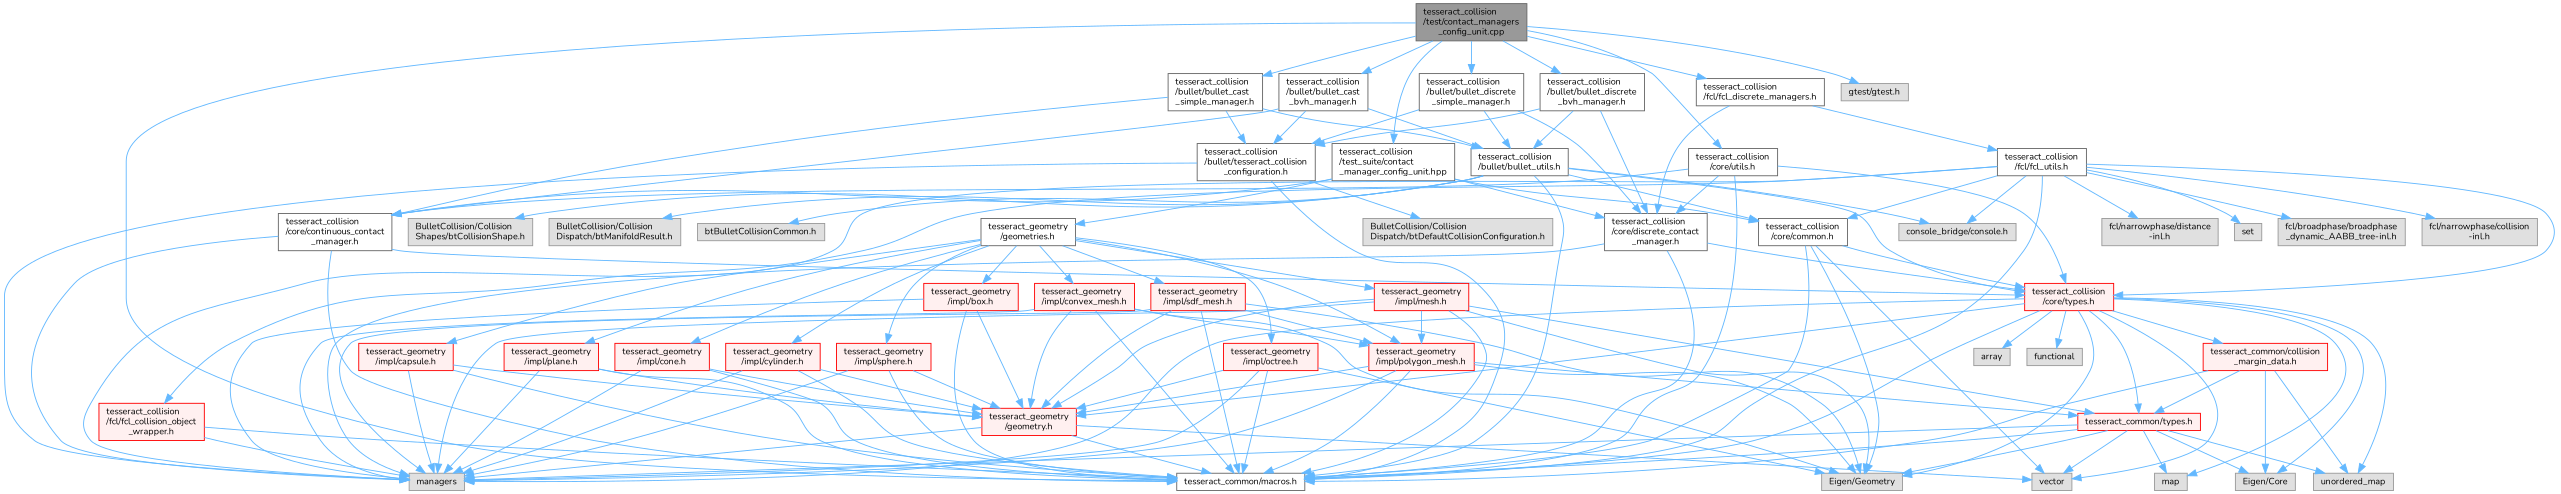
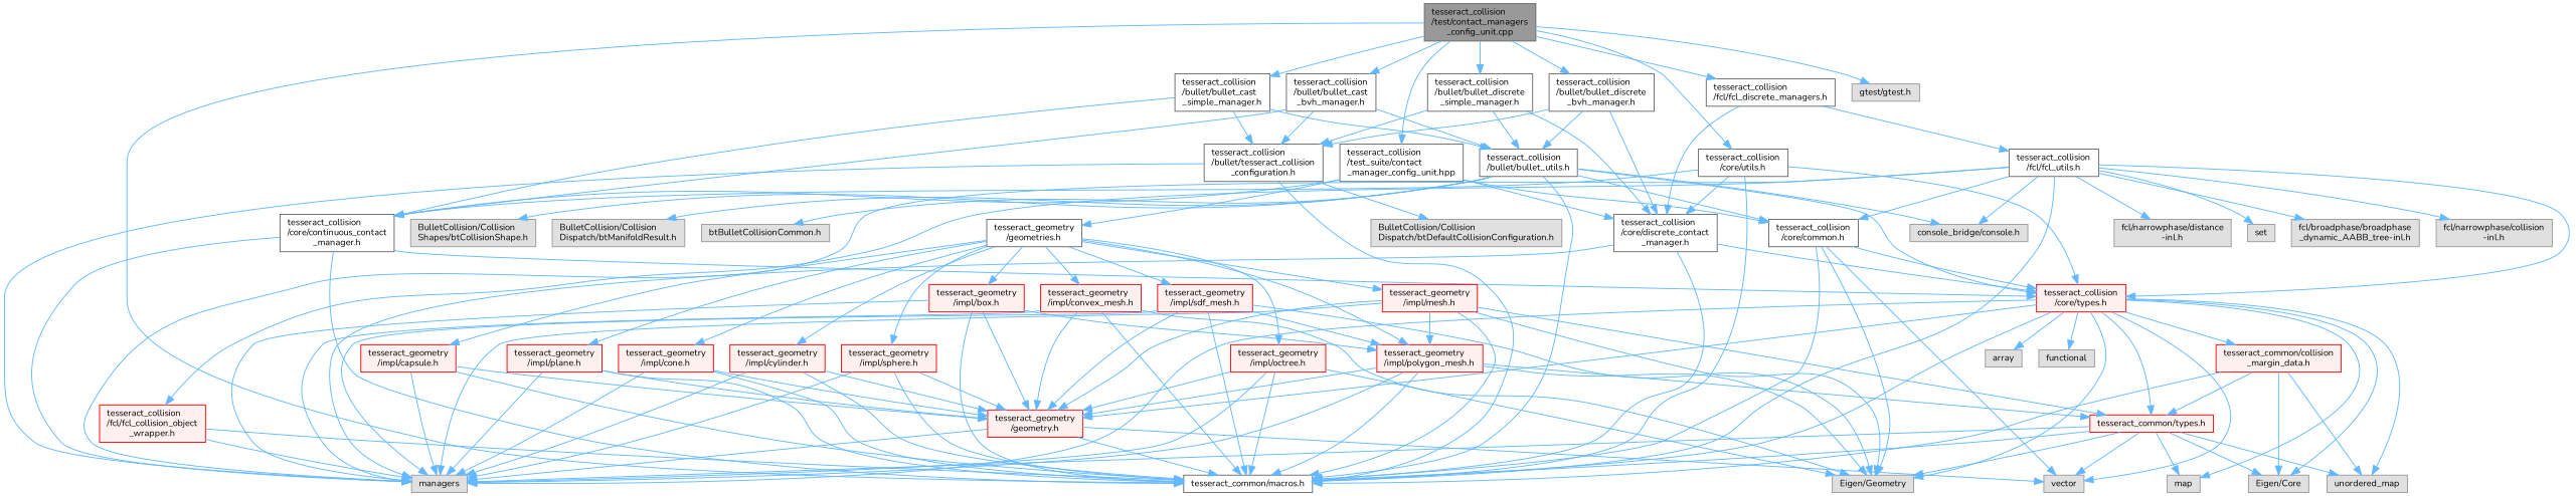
  digraph {
    fontname=Nunito
    node [color=grey60 fillcolor="#E0E0E0" fontname=Nunito fontsize=10 shape=box style=filled]
    edge [color=steelblue1 fontname=Nunito fontsize=10 labelfontname=Helvetica labelfontsize=10 style=solid]
    n1 [color=gray40 fillcolor=grey60 fontcolor=black height=0.2 label="tesseract_collision\l/test/contact_managers\l_config_unit.cpp" width=0.4]
    n2 [color=grey40 fillcolor=white height=0.2 label="tesseract_common/macros.h" width=0.4]
    n3 [height=0.2 label="gtest/gtest.h" width=0.4]
    n4 [color=grey40 fillcolor=white height=0.2 label="tesseract_collision\l/test_suite/contact\l_manager_config_unit.hpp" width=0.4]
    n5 [color=grey40 fillcolor=white height=0.2 label="tesseract_collision\l/bullet/bullet_discrete\l_simple_manager.h" width=0.4]
    n6 [color=grey40 fillcolor=white height=0.2 label="tesseract_collision\l/bullet/bullet_discrete\l_bvh_manager.h" width=0.4]
    n7 [color=grey40 fillcolor=white height=0.2 label="tesseract_collision\l/bullet/bullet_cast\l_simple_manager.h" width=0.4]
    n8 [color=grey40 fillcolor=white height=0.2 label="tesseract_collision\l/bullet/bullet_cast\l_bvh_manager.h" width=0.4]
    n9 [color=grey40 fillcolor=white height=0.2 label="tesseract_collision\l/fcl/fcl_discrete_managers.h" width=0.4]
    n10 [color=grey40 fillcolor=white height=0.2 label="tesseract_collision\l/core/utils.h" width=0.4]
    n11 [color=grey40 fillcolor=white height=0.2 label="tesseract_collision\l/core/discrete_contact\l_manager.h" width=0.4]
    n12 [color=grey40 fillcolor=white height=0.2 label="tesseract_collision\l/core/continuous_contact\l_manager.h" width=0.4]
    n13 [color=grey40 fillcolor=white height=0.2 label="tesseract_collision\l/core/common.h" width=0.4]
    n14 [color=grey40 fillcolor=white height=0.2 label="tesseract_geometry\l/geometries.h" width=0.4]
    n15 [color=grey40 fillcolor=white height=0.2 label="tesseract_collision\l/bullet/bullet_utils.h" width=0.4]
    n16 [color=grey40 fillcolor=white height=0.2 label="tesseract_collision\l/bullet/tesseract_collision\l_configuration.h" width=0.4]
    n17 [color=grey40 fillcolor=white height=0.2 label="tesseract_collision\l/fcl/fcl_utils.h" width=0.4]
    n18 [color=red fillcolor="#FFF0F0" height=0.2 label="tesseract_collision\l/core/types.h" width=0.4]
    n19 [height=0.2 label=managers width=0.4]
    n20 [height=0.2 label="Eigen/Geometry" width=0.4]
    n21 [height=0.2 label=vector width=0.4]
    n22 [color=red fillcolor="#FFF0F0" height=0.2 label="tesseract_geometry\l/impl/box.h" width=0.4]
    n23 [color=red fillcolor="#FFF0F0" height=0.2 label="tesseract_geometry\l/impl/capsule.h" width=0.4]
    n24 [color=red fillcolor="#FFF0F0" height=0.2 label="tesseract_geometry\l/impl/cone.h" width=0.4]
    n25 [color=red fillcolor="#FFF0F0" height=0.2 label="tesseract_geometry\l/impl/convex_mesh.h" width=0.4]
    n26 [color=red fillcolor="#FFF0F0" height=0.2 label="tesseract_geometry\l/impl/polygon_mesh.h" width=0.4]
    n27 [color=red fillcolor="#FFF0F0" height=0.2 label="tesseract_geometry\l/impl/cylinder.h" width=0.4]
    n28 [color=red fillcolor="#FFF0F0" height=0.2 label="tesseract_geometry\l/impl/mesh.h" width=0.4]
    n29 [color=red fillcolor="#FFF0F0" height=0.2 label="tesseract_geometry\l/impl/octree.h" width=0.4]
    n30 [color=red fillcolor="#FFF0F0" height=0.2 label="tesseract_geometry\l/impl/plane.h" width=0.4]
    n31 [color=red fillcolor="#FFF0F0" height=0.2 label="tesseract_geometry\l/impl/sdf_mesh.h" width=0.4]
    n32 [color=red fillcolor="#FFF0F0" height=0.2 label="tesseract_geometry\l/impl/sphere.h" width=0.4]
    n33 [height=0.2 label="Eigen/Core" width=0.4]
    n34 [height=0.2 label=map width=0.4]
    n35 [height=0.2 label=array width=0.4]
    n36 [height=0.2 label=unordered_map width=0.4]
    n37 [height=0.2 label=functional width=0.4]
    n38 [color=red fillcolor="#FFF0F0" height=0.2 label="tesseract_geometry\l/geometry.h" width=0.4]
    n39 [color=red fillcolor="#FFF0F0" height=0.2 label="tesseract_common/types.h" width=0.4]
    n40 [color=red fillcolor="#FFF0F0" height=0.2 label="tesseract_common/collision\l_margin_data.h" width=0.4]
    n41 [height=0.2 label="BulletCollision/Collision\lShapes/btCollisionShape.h" width=0.4]
    n42 [height=0.2 label="BulletCollision/Collision\lDispatch/btManifoldResult.h" width=0.4]
    n43 [height=0.2 label="btBulletCollisionCommon.h" width=0.4]
    n44 [height=0.2 label="console_bridge/console.h" width=0.4]
    n45 [height=0.2 label="BulletCollision/Collision\lDispatch/btDefaultCollisionConfiguration.h" width=0.4]
    n46 [height=0.2 label="fcl/broadphase/broadphase\l_dynamic_AABB_tree-inl.h" width=0.4]
    n47 [height=0.2 label="fcl/narrowphase/collision\l-inl.h" width=0.4]
    n48 [height=0.2 label="fcl/narrowphase/distance\l-inl.h" width=0.4]
    n49 [height=0.2 label=set width=0.4]
    n50 [color=red fillcolor="#FFF0F0" height=0.2 label="tesseract_collision\l/fcl/fcl_collision_object\l_wrapper.h" width=0.4]
    n1 -> n2
    n1 -> n3
    n1 -> n4
    n1 -> n5
    n1 -> n6
    n1 -> n7
    n1 -> n8
    n1 -> n9
    n1 -> n10
    n4 -> n11
    n4 -> n12
    n4 -> n13
    n4 -> n14
    n5 -> n11
    n5 -> n15
    n5 -> n16
    n6 -> n11
    n6 -> n15
    n6 -> n16
    n7 -> n12
    n7 -> n15
    n7 -> n16
    n8 -> n12
    n8 -> n15
    n8 -> n16
    n9 -> n11
    n9 -> n17
    n10 -> n2
    n10 -> n11
    n10 -> n12
    n10 -> n18
    n11 -> n2
    n11 -> n18
    n11 -> n19
    n12 -> n2
    n12 -> n18
    n12 -> n19
    n13 -> n2
    n13 -> n18
    n13 -> n20
    n13 -> n21
    n14 -> n22
    n14 -> n23
    n14 -> n24
    n14 -> n25
    n14 -> n26
    n14 -> n27
    n14 -> n28
    n14 -> n29
    n14 -> n30
    n14 -> n31
    n14 -> n32
    n15 -> n2
    n15 -> n13
    n15 -> n18
    n15 -> n41
    n15 -> n42
    n15 -> n43
    n15 -> n44
    n16 -> n2
    n16 -> n19
    n16 -> n45
    n17 -> n2
    n17 -> n13
    n17 -> n18
    n17 -> n19
    n17 -> n44
    n17 -> n46
    n17 -> n47
    n17 -> n48
    n17 -> n49
    n17 -> n50
    n18 -> n2
    n18 -> n19
    n18 -> n20
    n18 -> n21
    n18 -> n33
    n18 -> n34
    n18 -> n35
    n18 -> n36
    n18 -> n37
    n18 -> n38
    n18 -> n39
    n18 -> n40
    n22 -> n2
    n22 -> n19
    n22 -> n38
    n23 -> n2
    n23 -> n19
    n23 -> n38
    n24 -> n2
    n24 -> n19
    n24 -> n38
    n25 -> n2
    n25 -> n19
    n25 -> n20
-   n25 -> n26
+   n22 -> n26
    n25 -> n38
    n26 -> n2
    n26 -> n19
    n26 -> n20
    n26 -> n38
    n26 -> n39
    n27 -> n2
    n27 -> n19
    n27 -> n38
    n28 -> n2
    n28 -> n19
    n28 -> n20
    n28 -> n26
    n28 -> n38
    n28 -> n39
    n29 -> n2
    n29 -> n19
    n29 -> n20
    n29 -> n38
    n30 -> n2
    n30 -> n19
    n30 -> n38
    n31 -> n2
    n31 -> n19
    n31 -> n20
    n31 -> n26
    n31 -> n38
    n32 -> n2
    n32 -> n19
    n32 -> n38
    n38 -> n2
    n38 -> n19
    n38 -> n21
    n39 -> n2
    n39 -> n19
    n39 -> n20
    n39 -> n21
    n39 -> n33
    n39 -> n34
    n39 -> n36
    n40 -> n2
    n40 -> n33
    n40 -> n36
    n40 -> n39
    n50 -> n2
    n50 -> n19
  }
